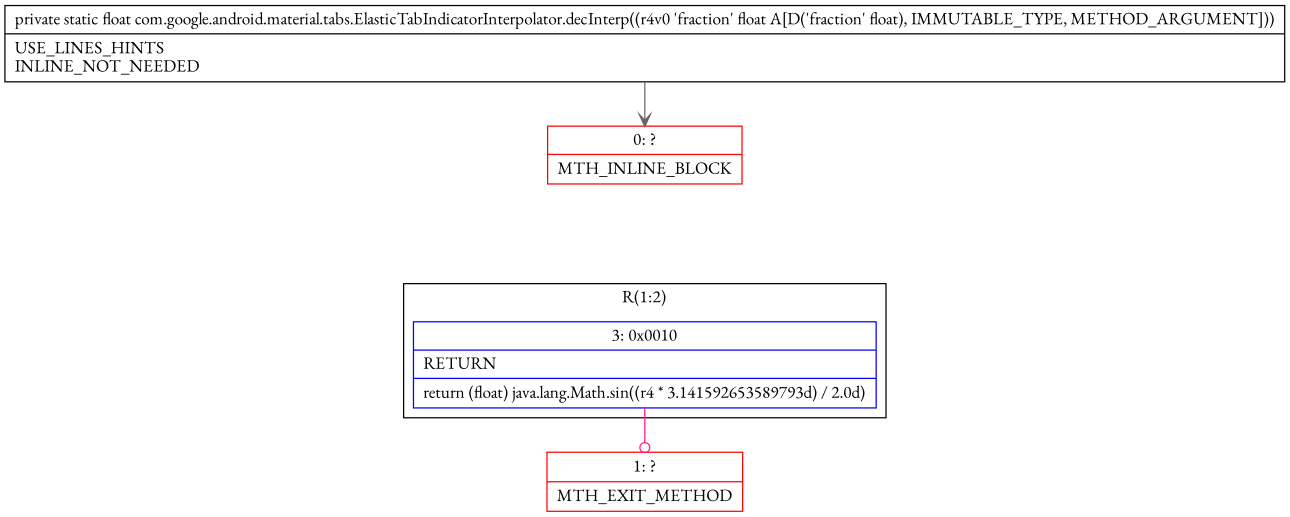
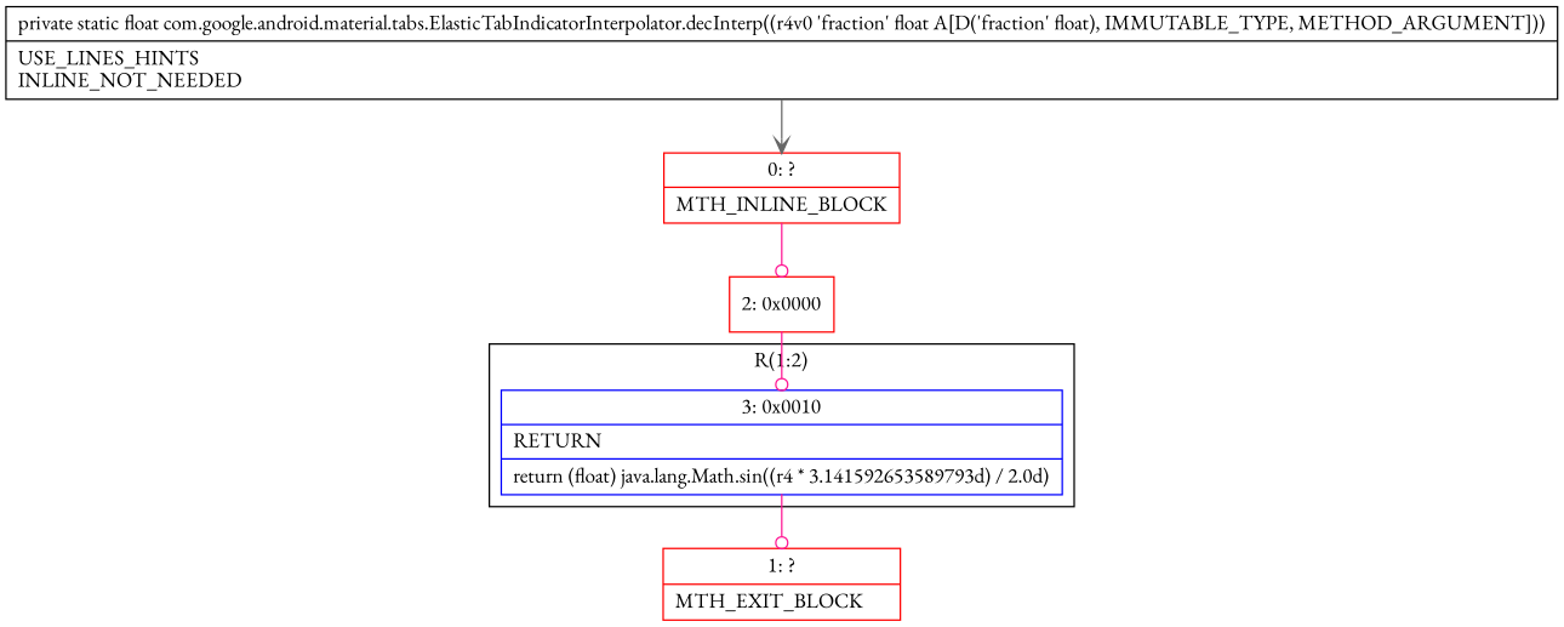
  digraph {
    fontname="EB Garamond"
    node [color=red fontname="EB Garamond" shape=record]
    edge [arrowhead=odot color=deeppink fontname="EB Garamond"]
    n1 [color=blue label="{3\:\ 0x0010|RETURN\l|return (float) java.lang.Math.sin((r4 * 3.141592653589793d) \/ 2.0d)\l}"]
-   n2 [label="{1\:\ ?|MTH_EXIT_METHOD\l}"]
+   n2 [label="{1\:\ ?|MTH_EXIT_BLOCK\l}"]
    n3 [label="{0\:\ ?|MTH_INLINE_BLOCK\l}"]
+   n4 [label="{2\:\ 0x0000}"]
    n5 [label="{private static float com.google.android.material.tabs.ElasticTabIndicatorInterpolator.decInterp((r4v0 'fraction' float A[D('fraction' float), IMMUTABLE_TYPE, METHOD_ARGUMENT]))  | USE_LINES_HINTS\lINLINE_NOT_NEEDED\l}" color=""]
    subgraph cluster_1 {
      label="R(1:2)"
      n1
    }
    n1 -> n2
+   n3 -> n4
+   n4 -> n1
    n5 -> n3 [arrowhead=vee color=gray40]
  }
